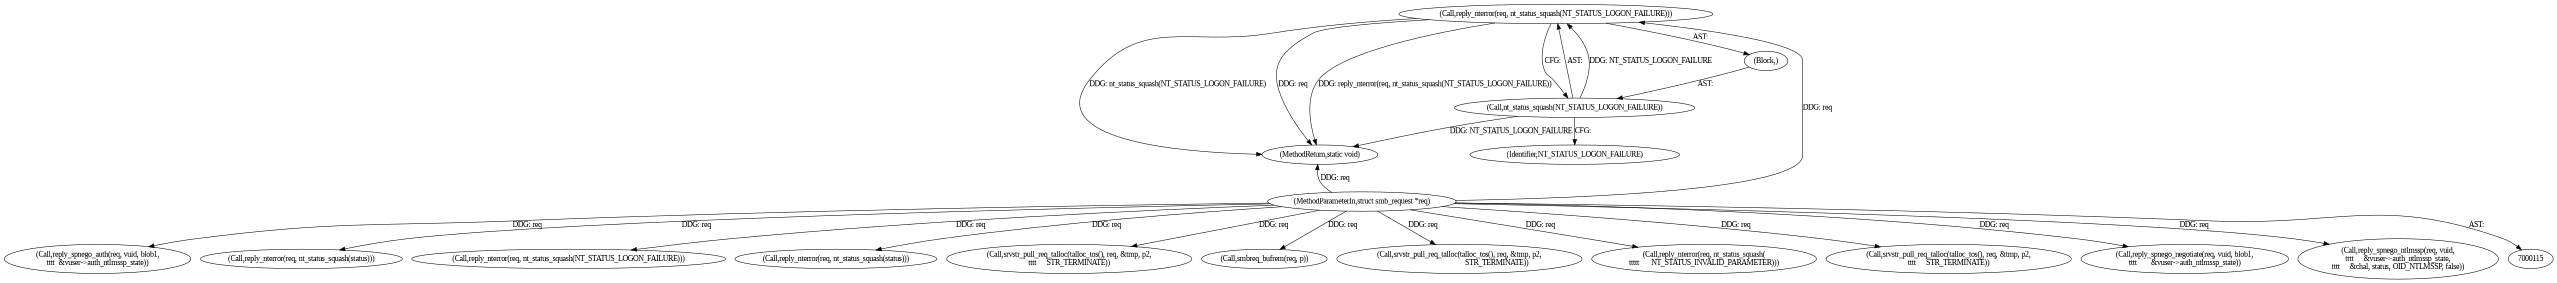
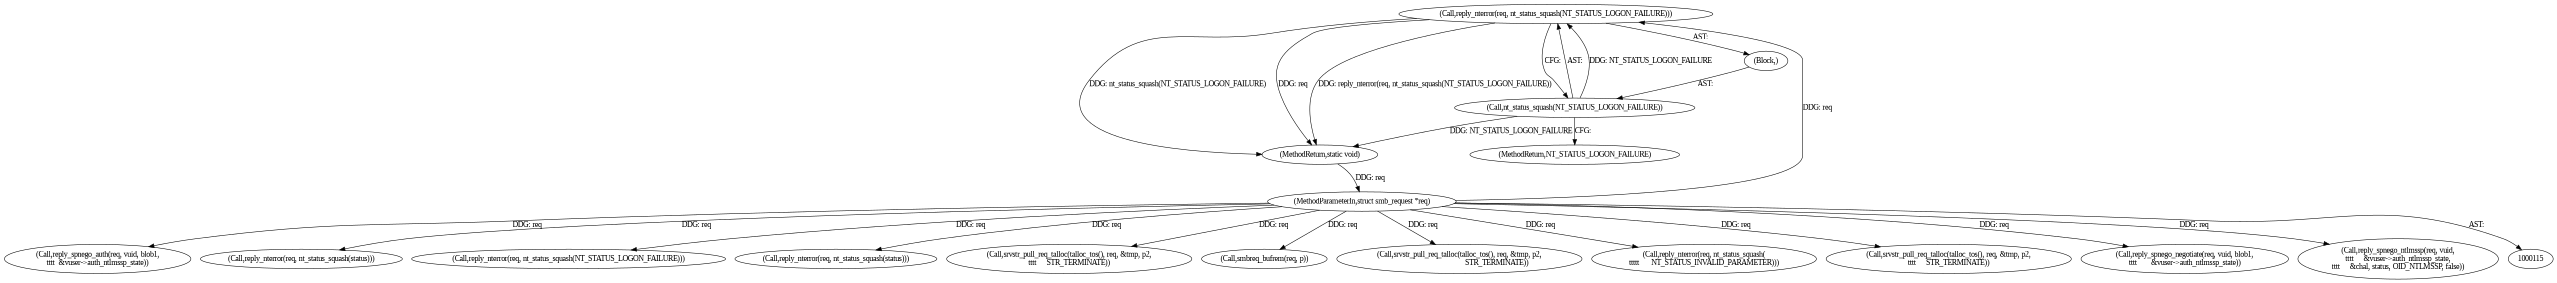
  digraph {
    fontname="Liberation Serif"
    node [fontname="Liberation Serif"]
    edge [fontname="Liberation Serif"]
    n1 [label="(Call,reply_nterror(req, nt_status_squash(NT_STATUS_LOGON_FAILURE)))"]
    n2 [label="(Call,nt_status_squash(NT_STATUS_LOGON_FAILURE))"]
    n3 [label="(MethodReturn,static void)"]
    n4 [label="(Block,)"]
-   n5 [label="(Identifier,NT_STATUS_LOGON_FAILURE)"]
+   n5 [label="(MethodReturn,NT_STATUS_LOGON_FAILURE)"]
    n6 [label="(MethodParameterIn,struct smb_request *req)"]
    n7 [label="(Call,reply_spnego_auth(req, vuid, blob1,\n\t\t\t\t  &vuser->auth_ntlmssp_state))"]
    n8 [label="(Call,reply_nterror(req, nt_status_squash(status)))"]
    n9 [label="(Call,reply_nterror(req, nt_status_squash(NT_STATUS_LOGON_FAILURE)))"]
    n10 [label="(Call,reply_nterror(req, nt_status_squash(status)))"]
    n11 [label="(Call,srvstr_pull_req_talloc(talloc_tos(), req, &tmp, p2,\n\t\t\t\t     STR_TERMINATE))"]
    n12 [label="(Call,smbreq_bufrem(req, p))"]
    n13 [label="(Call,srvstr_pull_req_talloc(talloc_tos(), req, &tmp, p2,\n                                     STR_TERMINATE))"]
    n14 [label="(Call,reply_nterror(req, nt_status_squash(\n\t\t\t\t\t      NT_STATUS_INVALID_PARAMETER)))"]
    n15 [label="(Call,srvstr_pull_req_talloc(talloc_tos(), req, &tmp, p2,\n\t\t\t\t     STR_TERMINATE))"]
    n16 [label="(Call,reply_spnego_negotiate(req, vuid, blob1,\n\t\t\t\t       &vuser->auth_ntlmssp_state))"]
    n17 [label="(Call,reply_spnego_ntlmssp(req, vuid,\n\t\t\t\t     &vuser->auth_ntlmssp_state,\n\t\t\t\t     &chal, status, OID_NTLMSSP, false))"]
-   1000115 [label=7000115]
+   1000115
    n1 -> n2 [label="CFG: "]
    n1 -> n3 [label="DDG: nt_status_squash(NT_STATUS_LOGON_FAILURE)"]
    n1 -> n3 [label="DDG: req"]
    n1 -> n3 [label="DDG: reply_nterror(req, nt_status_squash(NT_STATUS_LOGON_FAILURE))"]
    n1 -> n4 [label="AST: "]
    n2 -> n1 [label="AST: "]
    n2 -> n1 [label="DDG: NT_STATUS_LOGON_FAILURE"]
    n2 -> n3 [label="DDG: NT_STATUS_LOGON_FAILURE"]
    n2 -> n5 [label="CFG: "]
    n4 -> n2 [label="AST: "]
    n6 -> n1 [label="DDG: req"]
-   n6 -> n3 [label="DDG: req"]
+   n3 -> n6 [label="DDG: req"]
    n6 -> n7 [label="DDG: req"]
    n6 -> n8 [label="DDG: req"]
    n6 -> n9 [label="DDG: req"]
    n6 -> n10 [label="DDG: req"]
    n6 -> n11 [label="DDG: req"]
    n6 -> n12 [label="DDG: req"]
    n6 -> n13 [label="DDG: req"]
    n6 -> n14 [label="DDG: req"]
    n6 -> n15 [label="DDG: req"]
    n6 -> n16 [label="DDG: req"]
    n6 -> n17 [label="DDG: req"]
    n6 -> 1000115 [label="AST: "]
  }
